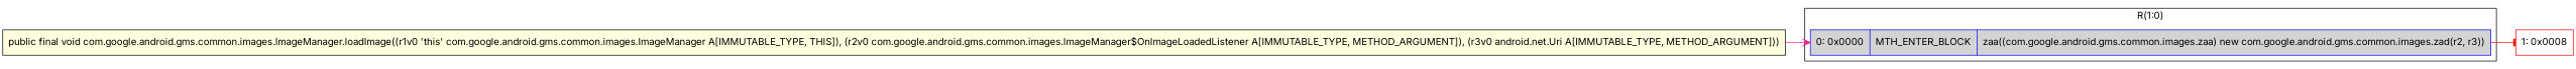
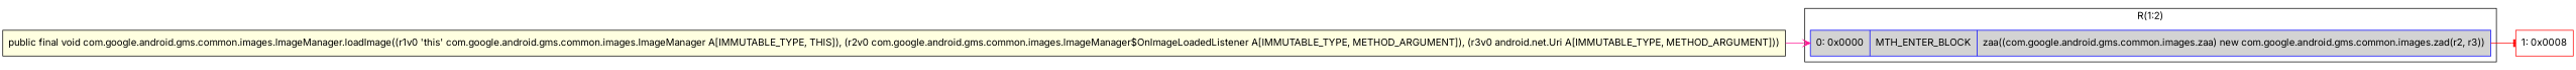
  digraph {
    rankdir=LR
    fontname=Inter
    node [shape=record style=filled fontname=Inter]
    edge [fontname=Inter]
    n1 [color=blue label="{0\:\ 0x0000|MTH_ENTER_BLOCK\l|zaa((com.google.android.gms.common.images.zaa) new com.google.android.gms.common.images.zad(r2, r3))\l}" fillcolor=lightgrey]
    n2 [color=red label="{1\:\ 0x0008}" fillcolor=white]
    n3 [label="{public final void com.google.android.gms.common.images.ImageManager.loadImage((r1v0 'this' com.google.android.gms.common.images.ImageManager A[IMMUTABLE_TYPE, THIS]), (r2v0 com.google.android.gms.common.images.ImageManager$OnImageLoadedListener A[IMMUTABLE_TYPE, METHOD_ARGUMENT]), (r3v0 android.net.Uri A[IMMUTABLE_TYPE, METHOD_ARGUMENT])) }" fillcolor=lightyellow]
    subgraph cluster_1 {
-     label="R(1:0)"
+     label="R(1:2)"
      n1
    }
    n1 -> n2 [color=red arrowhead=tee]
    n3 -> n1 [color=deeppink arrowhead=vee]
  }
